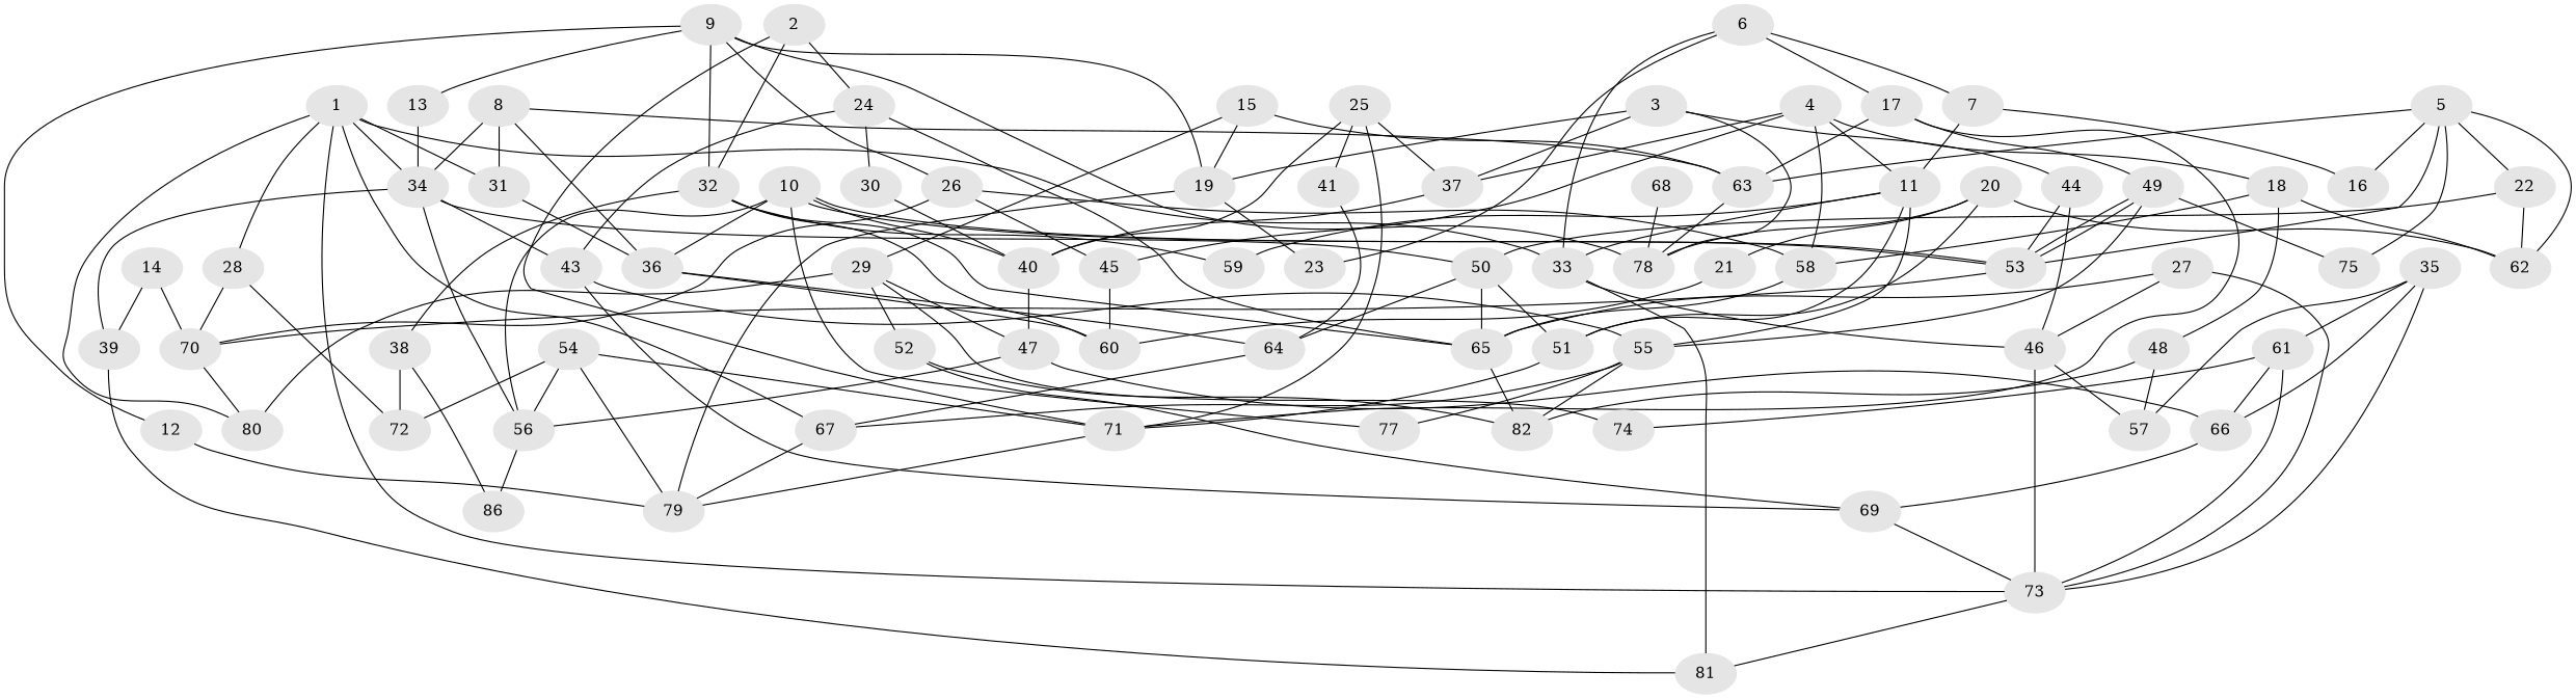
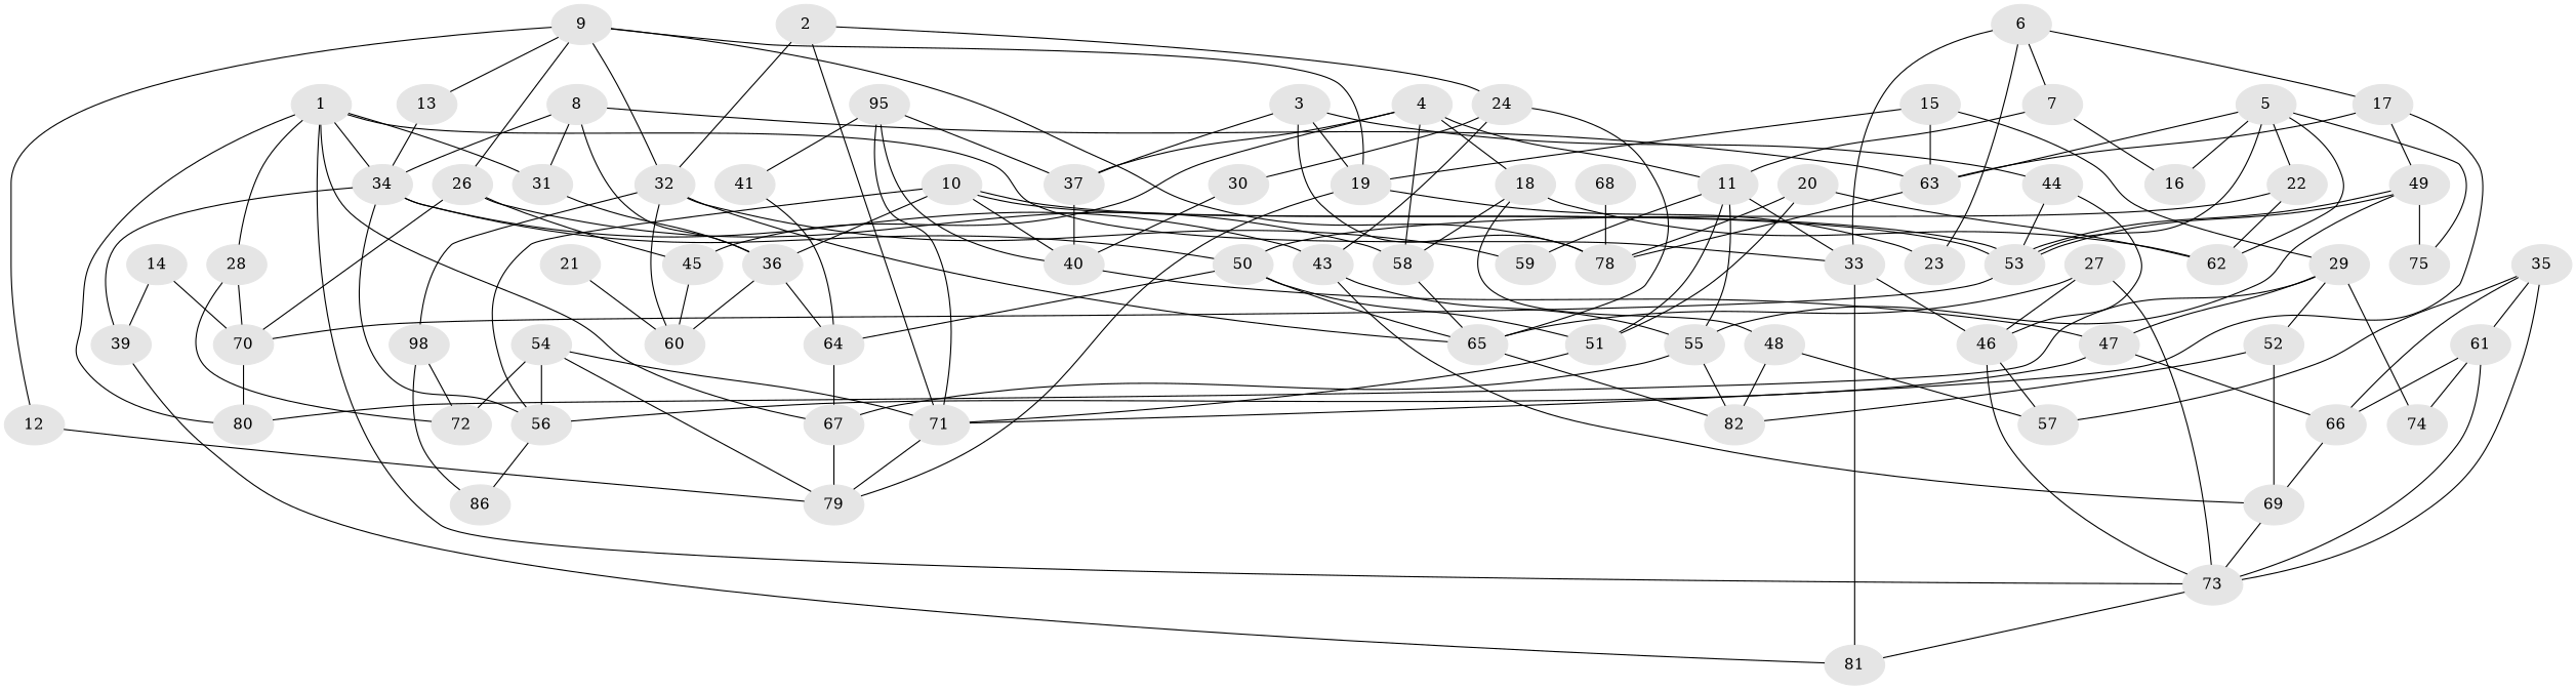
  graph {
    node [color=gray90 style=filled]
    1
    28
    31
    33
    34
    67
    73
    80
    70
    72
    36
    46
    81
    56
    39
    50
    43
    79
    2
    24
    32
    71
    30
    65
    59
    60
-   38
+   38 [label=98]
    3
    19
    37
    44
    78
    23
    40
    53
    4
    11
    18
    45
    58
    51
    55
    62
    48
    5
    16
    22
    63
    75
    6
    7
    17
    49
    8
    64
    9
    12
    13
    26
    10
-   77
    47
    57
    82
    n65 [label=86]
    14
    15
    29
    52
    74
    20
    21
    69
-   25
+   25 [label=95]
    41
    27
    66
    35
    61
    68
    54
    1 -- 28
    1 -- 31
    1 -- 33
    1 -- 34
    1 -- 67
    1 -- 73
    1 -- 80
    28 -- 70
    28 -- 72
    31 -- 36
    33 -- 46
    33 -- 81
    34 -- 56
    34 -- 39
    34 -- 50
    34 -- 43
    67 -- 79
    73 -- 81
    70 -- 80
    36 -- 60
    36 -- 64
    46 -- 73
    46 -- 57
    56 -- n65
    39 -- 81
    50 -- 65
    50 -- 51
    50 -- 64
    43 -- 55
    43 -- 69
    2 -- 24
    2 -- 32
    2 -- 71
    24 -- 43
    24 -- 30
    24 -- 65
    32 -- 65
    32 -- 59
    32 -- 60
    32 -- 38
    71 -- 79
    30 -- 40
    65 -- 82
    38 -- 72
    38 -- n65
    3 -- 19
    3 -- 37
    3 -- 44
    3 -- 78
    19 -- 79
    19 -- 23
    37 -- 40
    44 -- 46
    44 -- 53
    40 -- 47
    53 -- 70
    4 -- 37
    4 -- 11
    4 -- 18
    4 -- 45
    4 -- 58
    11 -- 33
    11 -- 59
    11 -- 51
    11 -- 55
    18 -- 58
    18 -- 62
    18 -- 48
    45 -- 60
    58 -- 65
    51 -- 71
    55 -- 67
-   55 -- 77
    55 -- 82
    48 -- 57
    48 -- 82
    5 -- 53
    5 -- 62
    5 -- 16
    5 -- 22
    5 -- 63
    5 -- 75
    22 -- 50
    22 -- 62
    63 -- 78
    6 -- 33
    6 -- 23
    6 -- 7
    6 -- 17
    7 -- 11
    7 -- 16
    17 -- 71
    17 -- 63
    17 -- 49
    49 -- 53
    49 -- 53
    49 -- 55
    49 -- 75
    8 -- 31
    8 -- 34
    8 -- 36
    8 -- 63
    64 -- 67
    9 -- 32
    9 -- 19
    9 -- 78
    9 -- 12
    9 -- 13
    9 -- 26
    12 -- 79
    13 -- 34
    26 -- 70
    26 -- 45
    26 -- 58
    10 -- 36
    10 -- 56
    10 -- 40
    10 -- 53
    10 -- 53
-   10 -- 77
    47 -- 56
    47 -- 66
    14 -- 70
    14 -- 39
    15 -- 19
    15 -- 63
    15 -- 29
    29 -- 80
    29 -- 47
    29 -- 52
    29 -- 74
    52 -- 82
    52 -- 69
    20 -- 78
    20 -- 51
    20 -- 62
-   20 -- 21
    21 -- 60
    69 -- 73
    25 -- 71
    25 -- 37
    25 -- 40
    25 -- 41
    41 -- 64
    27 -- 73
    27 -- 46
    27 -- 65
    66 -- 69
    35 -- 73
    35 -- 57
    35 -- 66
    35 -- 61
    61 -- 73
    61 -- 74
    61 -- 66
    68 -- 78
    54 -- 72
    54 -- 56
    54 -- 79
    54 -- 71
  }
